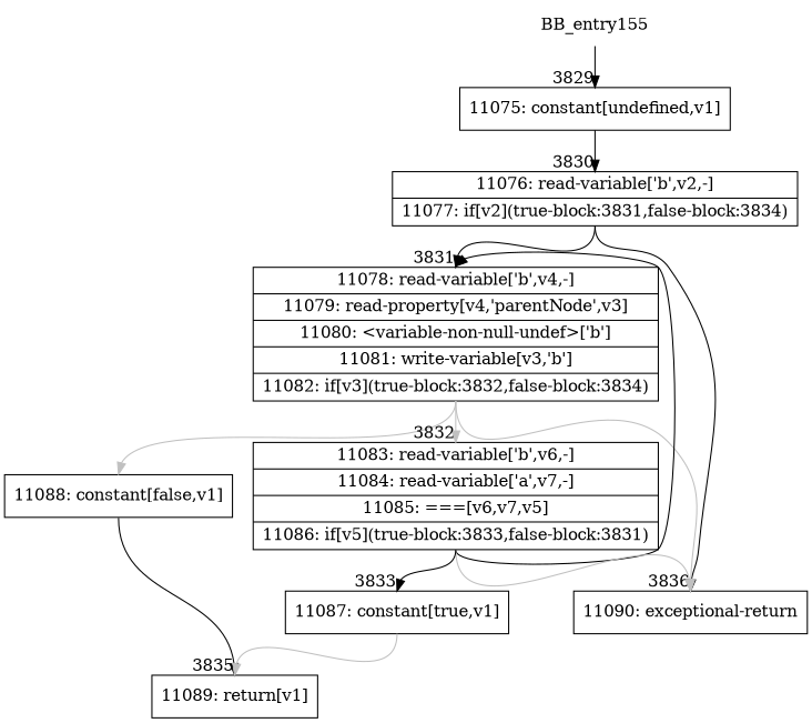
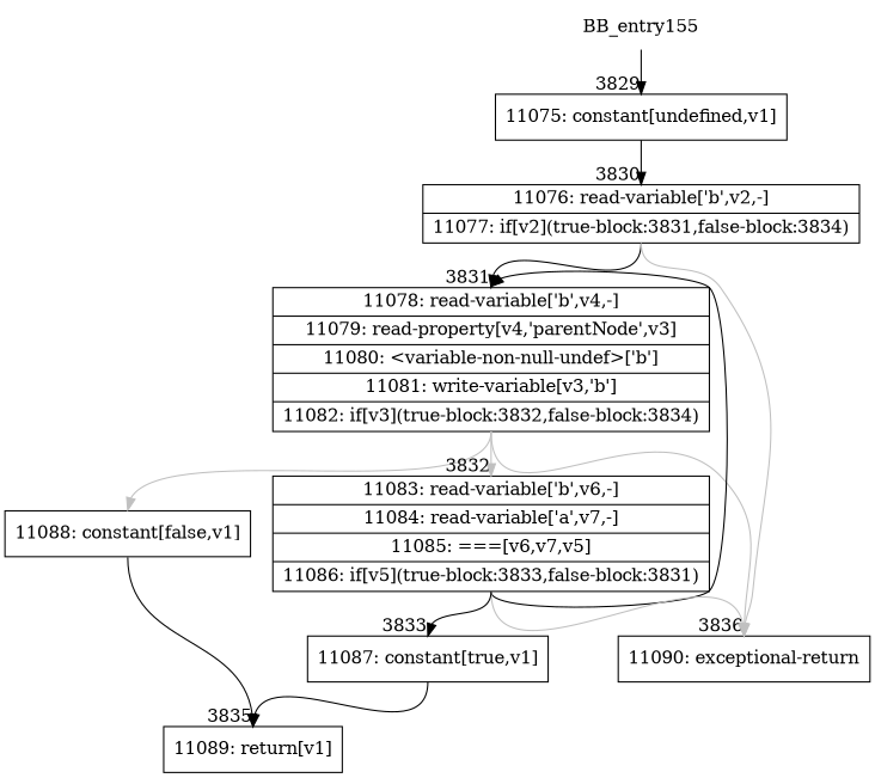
  digraph {
    rankdir=TD
    node [shape=record]
    edge [headport=n tailport=s]
    n1 [label=BB_entry155 shape=none]
    n2 [label="{11075: constant[undefined,v1]}"]
    n3 [label="{11076: read-variable['b',v2,-]|11077: if[v2](true-block:3831,false-block:3834)}"]
    n4 [label="{11078: read-variable['b',v4,-]|11079: read-property[v4,'parentNode',v3]|11080: \<variable-non-null-undef\>['b']|11081: write-variable[v3,'b']|11082: if[v3](true-block:3832,false-block:3834)}"]
    n5 [label="{11090: exceptional-return}"]
    n6 [label="{11088: constant[false,v1]}"]
    n7 [label="{11083: read-variable['b',v6,-]|11084: read-variable['a',v7,-]|11085: ===[v6,v7,v5]|11086: if[v5](true-block:3833,false-block:3831)}"]
    n8 [label="{11089: return[v1]}"]
    n9 [label="{11087: constant[true,v1]}"]
    n1 -> n2 [headlabel="    3829"]
    n2 -> n3 [headlabel="      3830"]
    n3 -> n4 [headlabel="      3831"]
-   n3 -> n5 [color=black headlabel="      3836"]
+   n3 -> n5 [color=gray headlabel="      3836"]
    n4 -> n5 [color=gray]
    n4 -> n6 [color=gray]
    n4 -> n7 [color=gray headlabel="      3832"]
    n6 -> n8
    n7 -> n4
    n7 -> n5 [color=gray]
    n7 -> n9 [headlabel="      3833"]
-   n9 -> n8 [headlabel="      3835" color=gray]
+   n9 -> n8 [headlabel="      3835"]
  }
